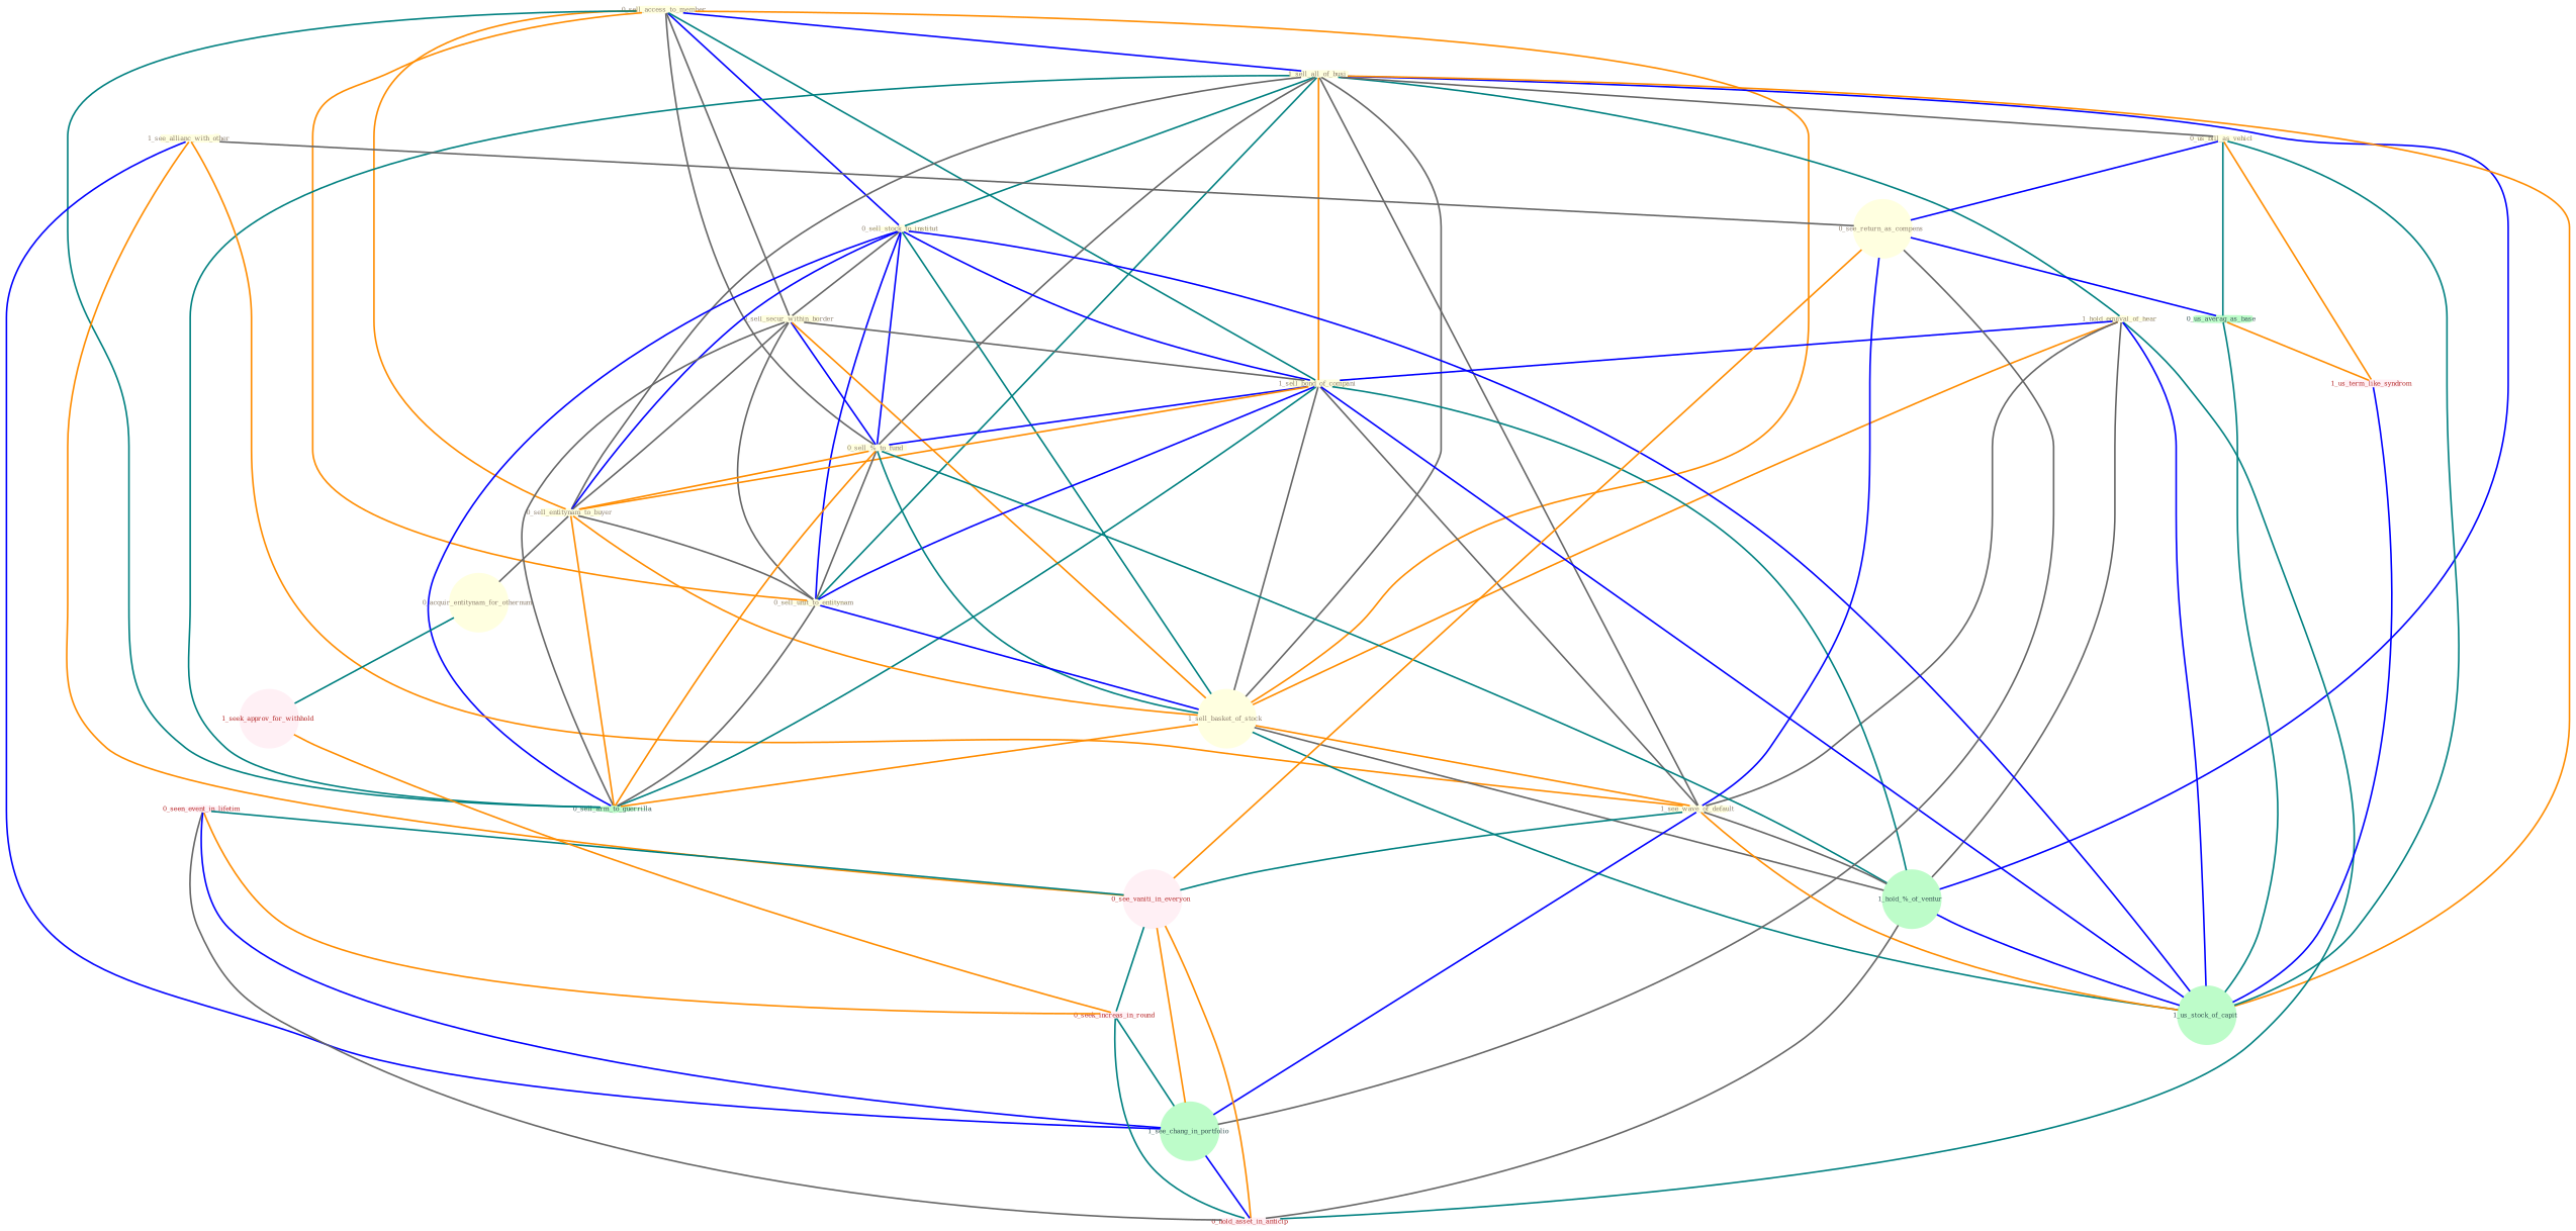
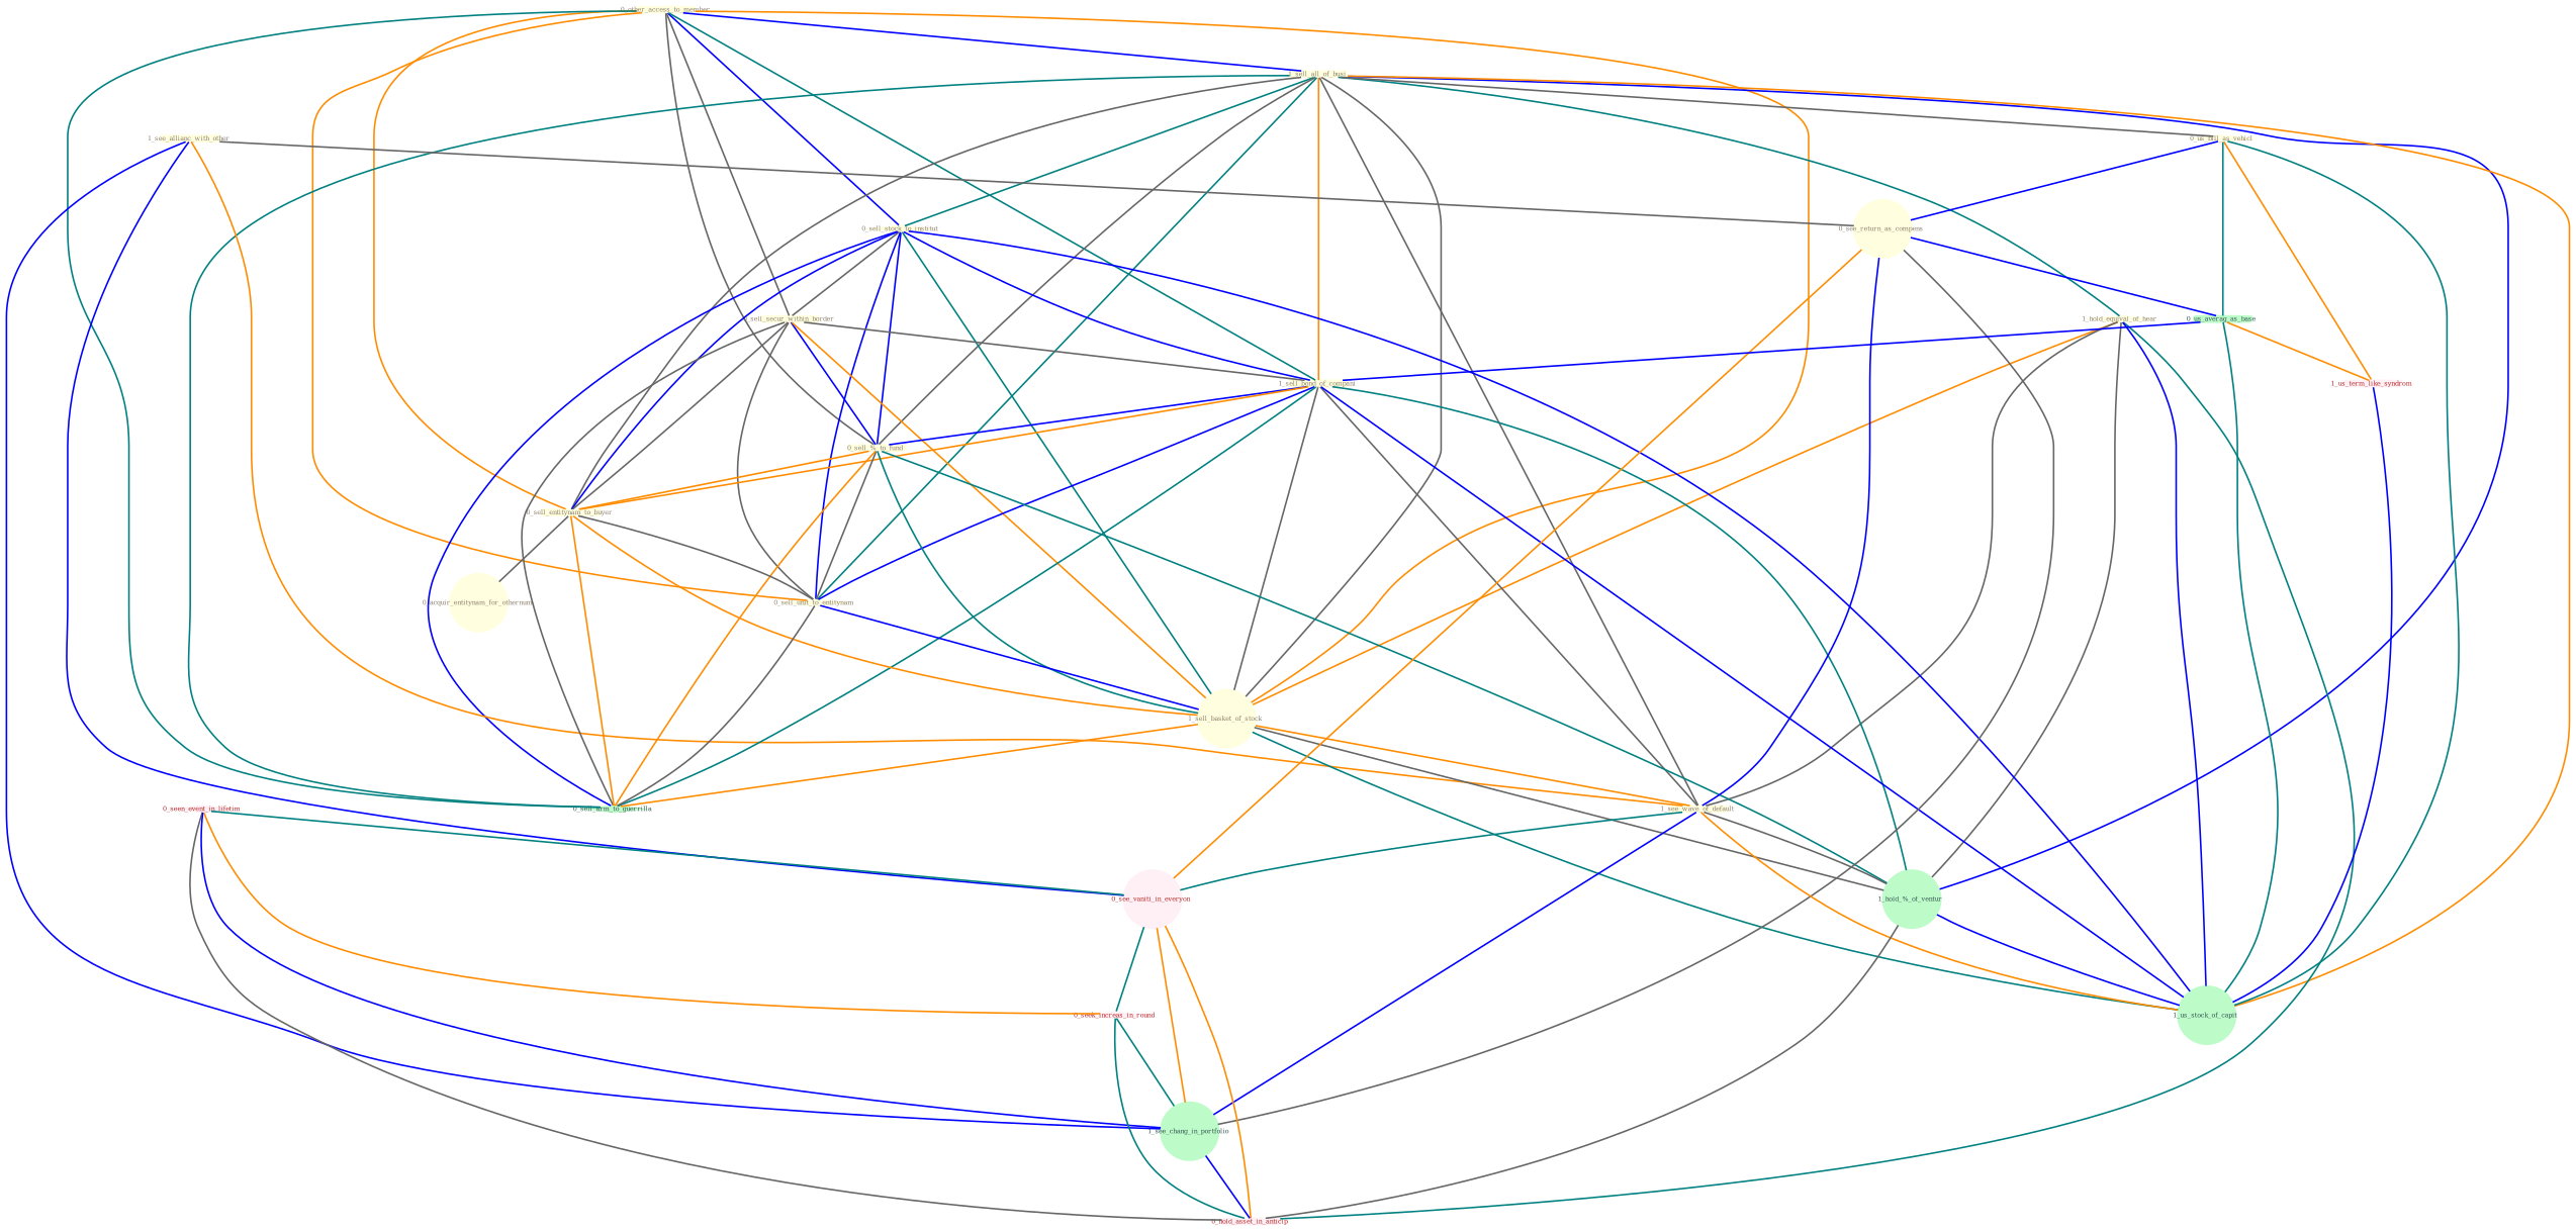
  graph {
    node [color="#ffffe0" fixedsize=true fontcolor="#8b7d6b" fontsize=4 shape=cylinder style=filled]
    edge [color=gray40 w=1]
-   "0_sell_access_to_member " [height=.06 width=.5]
+   "0_sell_access_to_member " [height=.06 width=.5 label="0_other_access_to_member"]
    "1_sell_all_of_busi " [height=.06 width=.5]
    "1_hold_equival_of_hear " [height=.06 shape=diamond width=.5]
    "0_sell_stock_to_institut " [height=.06 shape=diamond width=.5]
    "0_us_bill_as_vehicl " [height=.06 shape=diamond width=.5]
    "1_see_allianc_with_other " [height=.06 shape=folder width=.5]
    "0_sell_secur_within_border " [height=.06 width=.5]
    "1_sell_bond_of_compani " [height=.06 shape=folder width=.5]
    "0_sell_%_to_fund " [height=.06 width=.5]
    "0_sell_entitynam_to_buyer " [height=.06 shape=folder width=.5]
    "0_sell_unit_to_entitynam " [height=.06 shape=diamond width=.5]
    "1_sell_basket_of_stock " [height=.06 shape=circle width=.5]
    "0_see_return_as_compens " [height=.06 shape=circle width=.5]
    "1_see_wave_of_default " [height=.06 width=.5]
    "0_acquir_entitynam_for_othernum " [height=.06 shape=circle width=.5]
    "0_seen_event_in_lifetim " [color="#fff0f5" fontcolor="#b22222" height=.06 shape=diamond width=.5]
    "1_us_term_like_syndrom " [color="#fff0f5" fontcolor="#b22222" height=.06 width=.5]
-   "1_seek_approv_for_withhold " [color="#fff0f5" fontcolor="#b22222" height=.06 shape=circle width=.5]
    "0_see_vaniti_in_everyon " [color="#fff0f5" fontcolor="#b22222" height=.06 shape=circle width=.5]
    "0_seek_increas_in_round " [color="#fff0f5" fontcolor="#b22222" height=.06 shape=diamond width=.5]
    "0_hold_asset_in_anticip " [color="#fff0f5" fontcolor="#b22222" height=.06 width=.5]
    "0_sell_arm_to_guerrilla " [color="#BDFCC9" fontcolor="#2f4f4f" height=.06 shape=diamond width=.5]
    "1_hold_%_of_ventur " [color="#BDFCC9" fontcolor="#2f4f4f" height=.06 shape=circle width=.5]
    "1_us_stock_of_capit " [color="#BDFCC9" fontcolor="#2f4f4f" height=.06 shape=circle width=.5]
    "0_us_averag_as_base " [color="#BDFCC9" fontcolor="#2f4f4f" height=.06 width=.5]
    "1_see_chang_in_portfolio " [color="#BDFCC9" fontcolor="#2f4f4f" height=.06 shape=circle width=.5]
    subgraph sub_1 {
      "0_sell_access_to_member "
      "1_sell_all_of_busi "
      "1_hold_equival_of_hear "
      "0_sell_stock_to_institut "
      "0_us_bill_as_vehicl "
      "1_see_allianc_with_other "
      "0_sell_secur_within_border "
      "1_sell_bond_of_compani "
      "0_sell_%_to_fund "
      "0_sell_entitynam_to_buyer "
      "0_sell_unit_to_entitynam "
      "1_sell_basket_of_stock "
      "0_see_return_as_compens "
      "1_see_wave_of_default "
      "0_acquir_entitynam_for_othernum "
    }
    subgraph sub_2 {
      "0_seen_event_in_lifetim "
      "1_us_term_like_syndrom "
-     "1_seek_approv_for_withhold "
      "0_see_vaniti_in_everyon "
      "0_seek_increas_in_round "
      "0_hold_asset_in_anticip "
    }
    "0_sell_access_to_member " -- "1_sell_all_of_busi " [color=blue]
    "0_sell_access_to_member " -- "0_sell_stock_to_institut " [color=blue w=2]
    "0_sell_access_to_member " -- "0_sell_secur_within_border "
    "0_sell_access_to_member " -- "1_sell_bond_of_compani " [color=teal]
    "0_sell_access_to_member " -- "0_sell_%_to_fund " [w=2]
    "0_sell_access_to_member " -- "0_sell_entitynam_to_buyer " [color=darkorange w=2]
    "0_sell_access_to_member " -- "0_sell_unit_to_entitynam " [color=darkorange w=2]
    "0_sell_access_to_member " -- "1_sell_basket_of_stock " [color=darkorange]
    "0_sell_access_to_member " -- "0_sell_arm_to_guerrilla " [color=teal w=2]
    "1_sell_all_of_busi " -- "1_hold_equival_of_hear " [color=teal]
    "1_sell_all_of_busi " -- "0_sell_stock_to_institut " [color=teal]
    "1_sell_all_of_busi " -- "0_us_bill_as_vehicl "
    "1_sell_all_of_busi " -- "1_sell_bond_of_compani " [color=darkorange w=2]
    "1_sell_all_of_busi " -- "0_sell_%_to_fund "
    "1_sell_all_of_busi " -- "0_sell_entitynam_to_buyer "
    "1_sell_all_of_busi " -- "0_sell_unit_to_entitynam " [color=teal]
    "1_sell_all_of_busi " -- "1_sell_basket_of_stock " [w=2]
    "1_sell_all_of_busi " -- "1_see_wave_of_default "
    "1_sell_all_of_busi " -- "0_sell_arm_to_guerrilla " [color=teal]
    "1_sell_all_of_busi " -- "1_hold_%_of_ventur " [color=blue]
    "1_sell_all_of_busi " -- "1_us_stock_of_capit " [color=darkorange]
-   "1_hold_equival_of_hear " -- "1_sell_bond_of_compani " [color=blue]
+   "0_us_averag_as_base " -- "1_sell_bond_of_compani " [color=blue]
    "1_hold_equival_of_hear " -- "1_sell_basket_of_stock " [color=darkorange]
    "1_hold_equival_of_hear " -- "1_see_wave_of_default "
    "1_hold_equival_of_hear " -- "0_hold_asset_in_anticip " [color=teal]
    "1_hold_equival_of_hear " -- "1_hold_%_of_ventur " [w=2]
    "1_hold_equival_of_hear " -- "1_us_stock_of_capit " [color=blue]
    "0_sell_stock_to_institut " -- "0_sell_secur_within_border "
    "0_sell_stock_to_institut " -- "1_sell_bond_of_compani " [color=blue]
    "0_sell_stock_to_institut " -- "0_sell_%_to_fund " [color=blue w=2]
    "0_sell_stock_to_institut " -- "0_sell_entitynam_to_buyer " [color=blue w=2]
    "0_sell_stock_to_institut " -- "0_sell_unit_to_entitynam " [color=blue w=2]
    "0_sell_stock_to_institut " -- "1_sell_basket_of_stock " [color=teal]
    "0_sell_stock_to_institut " -- "0_sell_arm_to_guerrilla " [color=blue w=2]
    "0_sell_stock_to_institut " -- "1_us_stock_of_capit " [color=blue]
    "0_us_bill_as_vehicl " -- "0_see_return_as_compens " [color=blue]
    "0_us_bill_as_vehicl " -- "1_us_term_like_syndrom " [color=darkorange]
    "0_us_bill_as_vehicl " -- "1_us_stock_of_capit " [color=teal]
    "0_us_bill_as_vehicl " -- "0_us_averag_as_base " [color=teal w=2]
    "1_see_allianc_with_other " -- "0_see_return_as_compens "
    "1_see_allianc_with_other " -- "1_see_wave_of_default " [color=darkorange]
-   "1_see_allianc_with_other " -- "0_see_vaniti_in_everyon " [color=darkorange]
+   "1_see_allianc_with_other " -- "0_see_vaniti_in_everyon " [color=blue]
    "1_see_allianc_with_other " -- "1_see_chang_in_portfolio " [color=blue]
    "0_sell_secur_within_border " -- "1_sell_bond_of_compani "
    "0_sell_secur_within_border " -- "0_sell_%_to_fund " [color=blue]
    "0_sell_secur_within_border " -- "0_sell_entitynam_to_buyer "
    "0_sell_secur_within_border " -- "0_sell_unit_to_entitynam "
    "0_sell_secur_within_border " -- "1_sell_basket_of_stock " [color=darkorange]
    "0_sell_secur_within_border " -- "0_sell_arm_to_guerrilla "
    "1_sell_bond_of_compani " -- "0_sell_%_to_fund " [color=blue]
    "1_sell_bond_of_compani " -- "0_sell_entitynam_to_buyer " [color=darkorange]
    "1_sell_bond_of_compani " -- "0_sell_unit_to_entitynam " [color=blue]
    "1_sell_bond_of_compani " -- "1_sell_basket_of_stock " [w=2]
    "1_sell_bond_of_compani " -- "1_see_wave_of_default "
    "1_sell_bond_of_compani " -- "0_sell_arm_to_guerrilla " [color=teal]
    "1_sell_bond_of_compani " -- "1_hold_%_of_ventur " [color=teal]
    "1_sell_bond_of_compani " -- "1_us_stock_of_capit " [color=blue]
    "0_sell_%_to_fund " -- "0_sell_entitynam_to_buyer " [color=darkorange w=2]
    "0_sell_%_to_fund " -- "0_sell_unit_to_entitynam " [w=2]
    "0_sell_%_to_fund " -- "1_sell_basket_of_stock " [color=teal]
    "0_sell_%_to_fund " -- "0_sell_arm_to_guerrilla " [color=darkorange w=2]
    "0_sell_%_to_fund " -- "1_hold_%_of_ventur " [color=teal]
    "0_sell_entitynam_to_buyer " -- "0_sell_unit_to_entitynam " [w=2]
    "0_sell_entitynam_to_buyer " -- "1_sell_basket_of_stock " [color=darkorange]
    "0_sell_entitynam_to_buyer " -- "0_acquir_entitynam_for_othernum "
    "0_sell_entitynam_to_buyer " -- "0_sell_arm_to_guerrilla " [color=darkorange w=2]
    "0_sell_unit_to_entitynam " -- "1_sell_basket_of_stock " [color=blue]
    "0_sell_unit_to_entitynam " -- "0_sell_arm_to_guerrilla " [w=2]
    "1_sell_basket_of_stock " -- "1_see_wave_of_default " [color=darkorange]
    "1_sell_basket_of_stock " -- "0_sell_arm_to_guerrilla " [color=darkorange]
    "1_sell_basket_of_stock " -- "1_hold_%_of_ventur "
    "1_sell_basket_of_stock " -- "1_us_stock_of_capit " [color=teal]
    "0_see_return_as_compens " -- "1_see_wave_of_default " [color=blue]
    "0_see_return_as_compens " -- "0_see_vaniti_in_everyon " [color=darkorange]
    "0_see_return_as_compens " -- "0_us_averag_as_base " [color=blue]
    "0_see_return_as_compens " -- "1_see_chang_in_portfolio "
    "1_see_wave_of_default " -- "0_see_vaniti_in_everyon " [color=teal]
    "1_see_wave_of_default " -- "1_hold_%_of_ventur "
    "1_see_wave_of_default " -- "1_us_stock_of_capit " [color=darkorange]
    "1_see_wave_of_default " -- "1_see_chang_in_portfolio " [color=blue]
-   "0_acquir_entitynam_for_othernum " -- "1_seek_approv_for_withhold " [color=teal]
    "0_seen_event_in_lifetim " -- "0_see_vaniti_in_everyon " [color=teal]
    "0_seen_event_in_lifetim " -- "0_seek_increas_in_round " [color=darkorange]
    "0_seen_event_in_lifetim " -- "0_hold_asset_in_anticip "
    "0_seen_event_in_lifetim " -- "1_see_chang_in_portfolio " [color=blue]
    "1_us_term_like_syndrom " -- "1_us_stock_of_capit " [color=blue]
-   "1_seek_approv_for_withhold " -- "0_seek_increas_in_round " [color=darkorange]
    "0_see_vaniti_in_everyon " -- "0_seek_increas_in_round " [color=teal]
    "0_see_vaniti_in_everyon " -- "0_hold_asset_in_anticip " [color=darkorange]
    "0_see_vaniti_in_everyon " -- "1_see_chang_in_portfolio " [color=darkorange w=2]
    "0_seek_increas_in_round " -- "0_hold_asset_in_anticip " [color=teal]
    "0_seek_increas_in_round " -- "1_see_chang_in_portfolio " [color=teal]
    "1_hold_%_of_ventur " -- "0_hold_asset_in_anticip "
    "1_hold_%_of_ventur " -- "1_us_stock_of_capit " [color=blue]
    "0_us_averag_as_base " -- "1_us_term_like_syndrom " [color=darkorange]
    "0_us_averag_as_base " -- "1_us_stock_of_capit " [color=teal]
    "1_see_chang_in_portfolio " -- "0_hold_asset_in_anticip " [color=blue]
  }
